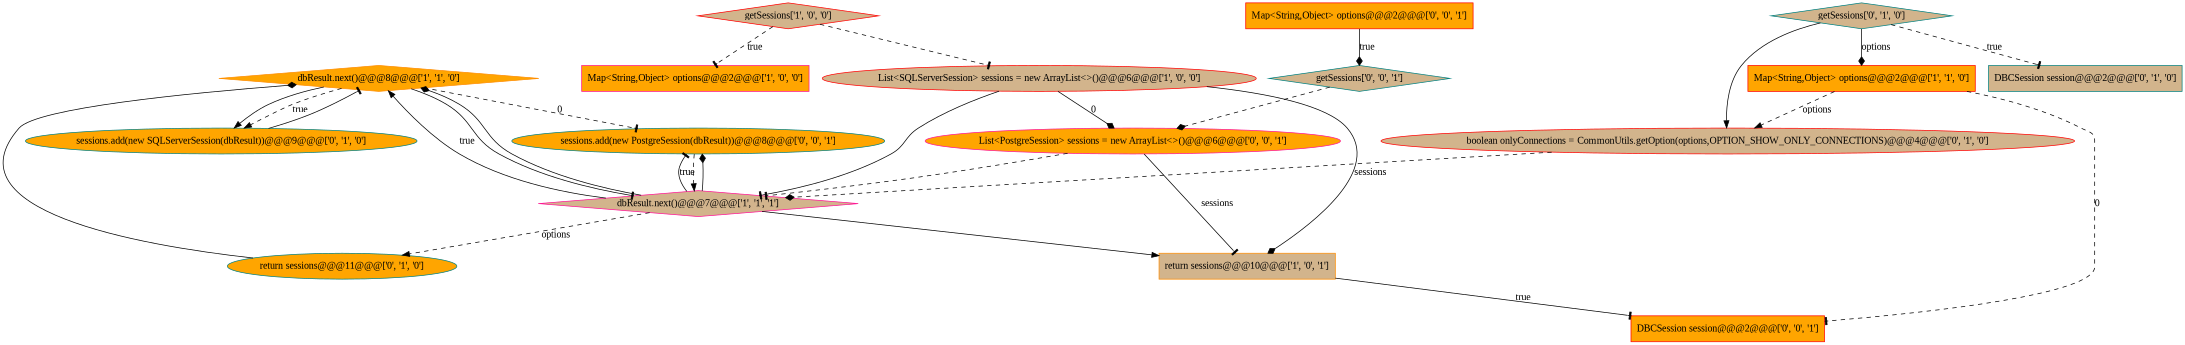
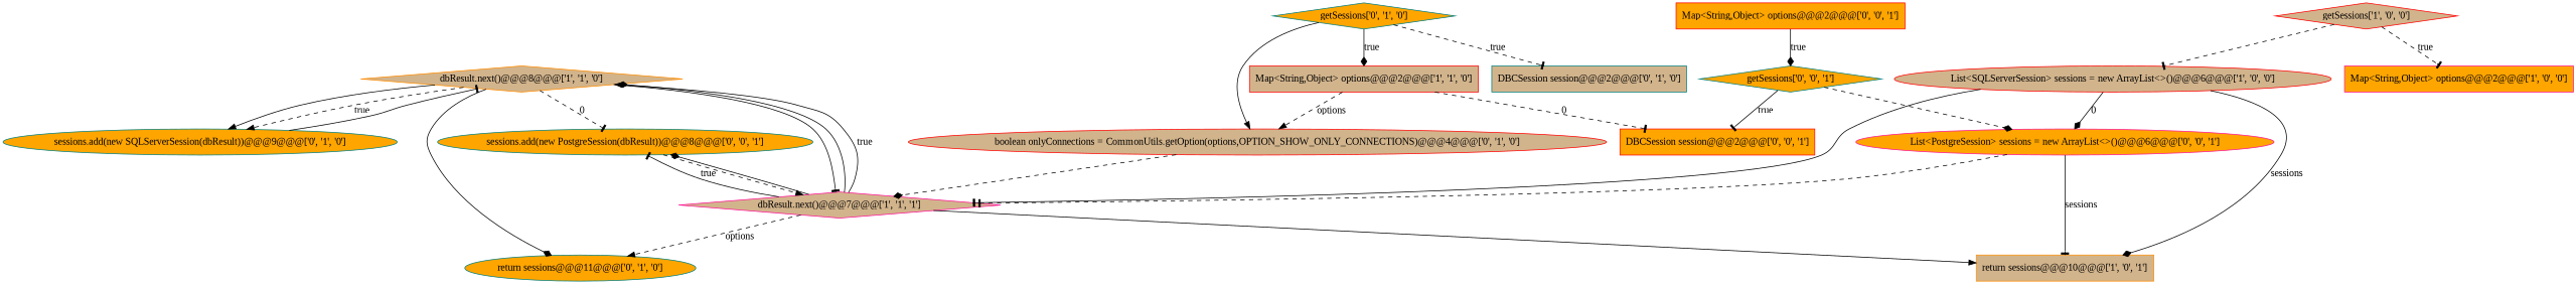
  digraph {
    fontname="Liberation Serif"
    node [color=teal fillcolor=orange fontname="Liberation Serif" shape=ellipse style=filled]
    edge [arrowhead=tee fontname="Liberation Serif" style=solid]
-   n1 [color=darkorange label="dbResult.next()@@@8@@@['1', '1', '0']" shape=diamond]
+   n1 [color=darkorange fillcolor=tan label="dbResult.next()@@@8@@@['1', '1', '0']" shape=diamond]
    n2 [label="return sessions@@@11@@@['0', '1', '0']"]
    n3 [label="sessions.add(new PostgreSession(dbResult))@@@8@@@['0', '0', '1']"]
    n4 [label="sessions.add(new SQLServerSession(dbResult))@@@9@@@['0', '1', '0']"]
    n5 [color=deeppink fillcolor=tan label="dbResult.next()@@@7@@@['1', '1', '1']" shape=diamond]
    n6 [color=darkorange fillcolor=tan label="return sessions@@@10@@@['1', '0', '1']" shape=box]
    n7 [color=red fillcolor=tan label="List<SQLServerSession> sessions = new ArrayList<>()@@@6@@@['1', '0', '0']"]
    n8 [color=deeppink label="List<PostgreSession> sessions = new ArrayList<>()@@@6@@@['0', '0', '1']"]
    n9 [color=red label="DBCSession session@@@2@@@['0', '0', '1']" shape=box]
-   n10 [color=red label="Map<String,Object> options@@@2@@@['1', '1', '0']" shape=box]
+   n10 [color=red fillcolor=tan label="Map<String,Object> options@@@2@@@['1', '1', '0']" shape=box]
    n11 [color=red fillcolor=tan label="boolean onlyConnections = CommonUtils.getOption(options,OPTION_SHOW_ONLY_CONNECTIONS)@@@4@@@['0', '1', '0']"]
    n12 [color=deeppink label="Map<String,Object> options@@@2@@@['1', '0', '0']" shape=box]
-   n13 [fillcolor=tan label="getSessions['0', '1', '0']" shape=diamond]
+   n13 [label="getSessions['0', '1', '0']" shape=diamond]
    n14 [fillcolor=tan label="DBCSession session@@@2@@@['0', '1', '0']" shape=box]
    n15 [color=red fillcolor=tan label="getSessions['1', '0', '0']" shape=diamond]
    n16 [color=red label="Map<String,Object> options@@@2@@@['0', '0', '1']" shape=box]
-   n17 [fillcolor=tan label="getSessions['0', '0', '1']" shape=diamond]
-   n2 -> n1 [arrowhead=diamond]
+   n17 [label="getSessions['0', '0', '1']" shape=diamond]
+   n1 -> n2 [arrowhead=diamond]
    n1 -> n3 [label=0 style=dashed]
    n1 -> n4 [arrowhead=normal]
    n1 -> n4 [arrowhead=normal label=true style=dashed]
    n1 -> n5
    n3 -> n5 [arrowhead=normal style=dashed]
    n4 -> n1
    n5 -> n1 [arrowhead=normal label=true]
    n5 -> n1 [arrowhead=diamond]
    n5 -> n2 [arrowhead=normal label=options style=dashed]
    n5 -> n3 [label=true]
    n5 -> n3 [arrowhead=diamond]
    n5 -> n6 [arrowhead=normal]
    n7 -> n5
    n7 -> n6 [arrowhead=diamond label=sessions]
    n7 -> n8 [arrowhead=diamond label=0]
    n8 -> n5 [style=dashed]
    n8 -> n6 [label=sessions]
    n10 -> n9 [label=0 style=dashed]
    n10 -> n11 [arrowhead=normal label=options style=dashed]
    n11 -> n5 [arrowhead=diamond style=dashed]
-   n13 -> n10 [arrowhead=diamond label=options]
+   n13 -> n10 [arrowhead=diamond label=true]
    n13 -> n11 [arrowhead=normal]
    n13 -> n14 [label=true style=dashed]
    n15 -> n7 [style=dashed]
    n15 -> n12 [label=true style=dashed]
    n16 -> n17 [arrowhead=diamond label=true]
    n17 -> n8 [arrowhead=diamond style=dashed]
-   n6 -> n9 [label=true]
+   n17 -> n9 [label=true]
  }
